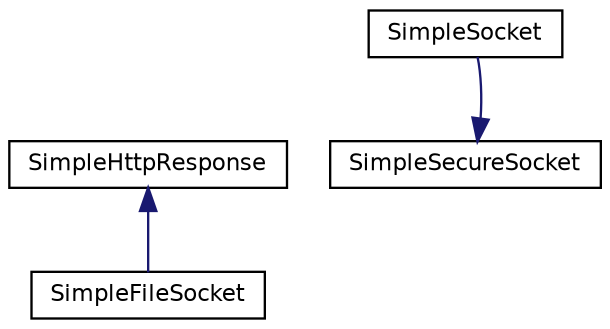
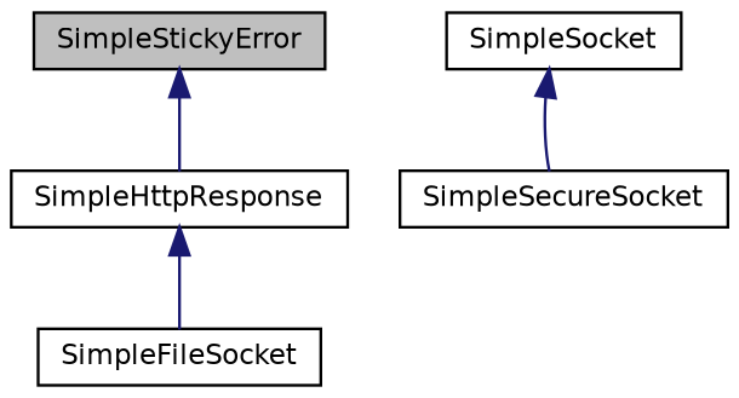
  digraph {
    node [color=black fillcolor=white fontname=Helvetica fontsize=10 shape=record style=filled]
    edge [color=midnightblue dir=back fontname=Helvetica fontsize=10 labelfontname=Helvetica labelfontsize=10 style=solid]
+   n1 [fillcolor=grey75 fontcolor=black height=0.2 label=SimpleStickyError width=0.4]
    n2 [height=0.2 label=SimpleHttpResponse width=0.4]
    n3 [height=0.2 label=SimpleFileSocket width=0.4]
    n4 [height=0.2 label=SimpleSocket width=0.4]
    n5 [height=0.2 label=SimpleSecureSocket width=0.4]
+   n1 -> n2
    n2 -> n3
-   n5 -> n4
+   n4 -> n5
  }
